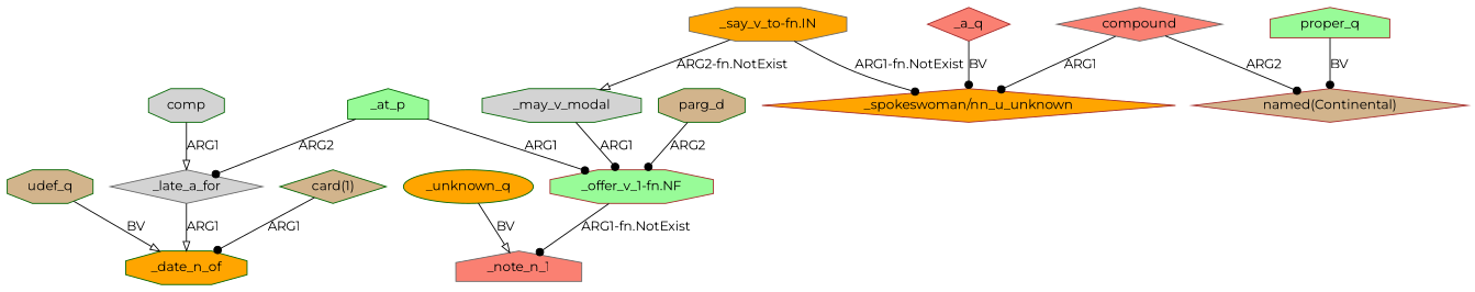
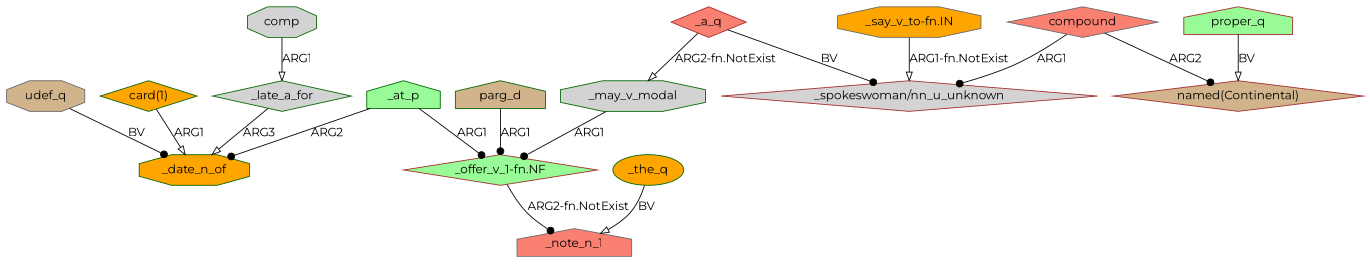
  digraph {
    fontname=Montserrat
    node [color=darkgreen fillcolor=tan fontname=Montserrat shape=octagon style=filled]
    edge [arrowhead=dot fontname=Montserrat]
-   udef_q
+   udef_q [color=gray40]
    _date_n_of [fillcolor=orange]
-   _late_a_for [color=gray40 fillcolor=lightgrey shape=diamond]
+   _late_a_for [fillcolor=lightgrey shape=diamond]
    comp [fillcolor=lightgrey]
-   parg_d
-   "_offer_v_1-fn.NF" [color=brown fillcolor=palegreen]
+   parg_d [shape=house]
+   "_offer_v_1-fn.NF" [color=brown fillcolor=palegreen shape=diamond]
    _note_n_1 [color=gray40 fillcolor=salmon shape=house]
    _at_p [fillcolor=palegreen shape=house]
    compound [color=gray40 fillcolor=salmon shape=diamond]
    "named(Continental)" [color=brown shape=diamond]
-   "_spokeswoman/nn_u_unknown" [color=brown fillcolor=orange shape=diamond]
+   "_spokeswoman/nn_u_unknown" [color=brown fillcolor=lightgrey shape=diamond]
    proper_q [color=brown fillcolor=palegreen shape=house]
-   _the_q [fillcolor=orange shape=ellipse label=_unknown_q]
-   "card(1)" [shape=diamond]
+   _the_q [fillcolor=orange shape=ellipse]
+   "card(1)" [fillcolor=orange shape=diamond]
    _may_v_modal [fillcolor=lightgrey]
    "_say_v_to-fn.IN" [color=gray40 fillcolor=orange]
    _a_q [color=brown fillcolor=salmon shape=diamond]
-   udef_q -> _date_n_of [arrowhead=onormal label=BV]
-   _late_a_for -> _date_n_of [arrowhead=onormal label=ARG1]
+   udef_q -> _date_n_of [label=BV]
+   _late_a_for -> _date_n_of [arrowhead=onormal label=ARG3]
    comp -> _late_a_for [arrowhead=onormal label=ARG1]
-   parg_d -> "_offer_v_1-fn.NF" [label=ARG2]
-   "_offer_v_1-fn.NF" -> _note_n_1 [label="ARG1-fn.NotExist"]
-   _at_p -> _late_a_for [label=ARG2]
+   parg_d -> "_offer_v_1-fn.NF" [label=ARG1]
+   "_offer_v_1-fn.NF" -> _note_n_1 [label="ARG2-fn.NotExist"]
+   _at_p -> _date_n_of [label=ARG2]
    _at_p -> "_offer_v_1-fn.NF" [label=ARG1]
    compound -> "named(Continental)" [label=ARG2]
    compound -> "_spokeswoman/nn_u_unknown" [label=ARG1]
-   proper_q -> "named(Continental)" [label=BV]
+   proper_q -> "named(Continental)" [arrowhead=onormal label=BV]
    _the_q -> _note_n_1 [arrowhead=onormal label=BV]
-   "card(1)" -> _date_n_of [label=ARG1]
+   "card(1)" -> _date_n_of [arrowhead=onormal label=ARG1]
    _may_v_modal -> "_offer_v_1-fn.NF" [label=ARG1]
-   "_say_v_to-fn.IN" -> "_spokeswoman/nn_u_unknown" [label="ARG1-fn.NotExist"]
-   "_say_v_to-fn.IN" -> _may_v_modal [arrowhead=onormal label="ARG2-fn.NotExist"]
+   "_say_v_to-fn.IN" -> "_spokeswoman/nn_u_unknown" [arrowhead=onormal label="ARG1-fn.NotExist"]
+   _a_q -> _may_v_modal [arrowhead=onormal label="ARG2-fn.NotExist"]
    _a_q -> "_spokeswoman/nn_u_unknown" [label=BV]
  }
